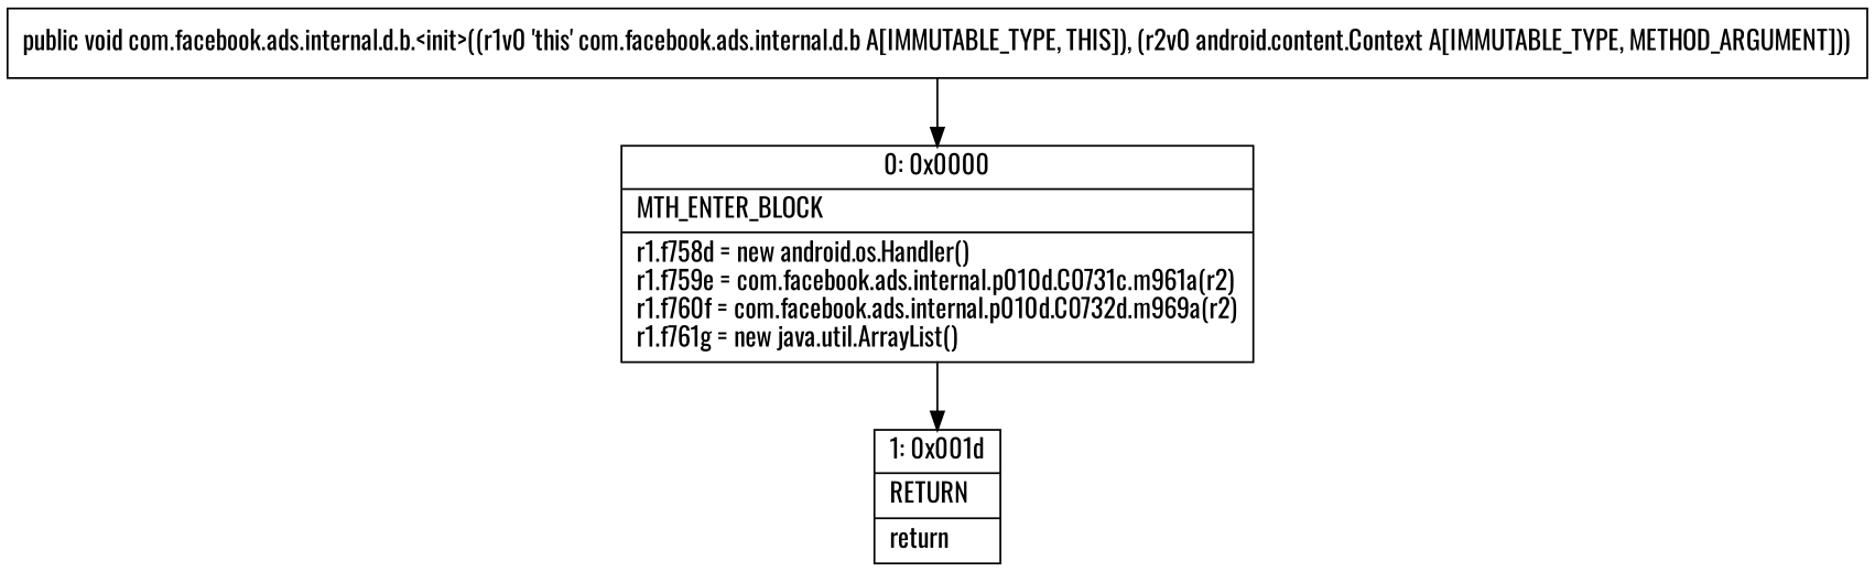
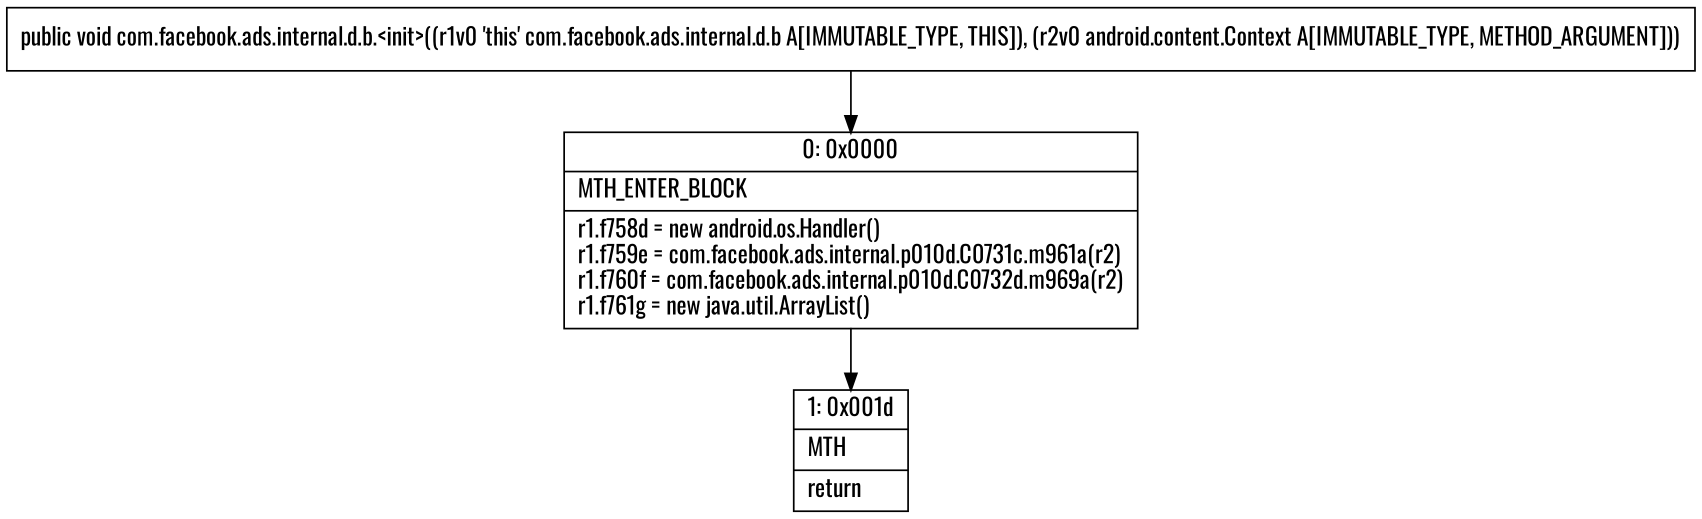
  digraph {
    fontname=Oswald
    node [shape=record fontname=Oswald]
    edge [fontname=Oswald]
    n1 [label="{0\:\ 0x0000|MTH_ENTER_BLOCK\l|r1.f758d = new android.os.Handler()\lr1.f759e = com.facebook.ads.internal.p010d.C0731c.m961a(r2)\lr1.f760f = com.facebook.ads.internal.p010d.C0732d.m969a(r2)\lr1.f761g = new java.util.ArrayList()\l}"]
-   n2 [label="{1\:\ 0x001d|RETURN\l|return\l}"]
+   n2 [label="{1\:\ 0x001d|MTH\l|return\l}"]
    n3 [label="{public void com.facebook.ads.internal.d.b.\<init\>((r1v0 'this' com.facebook.ads.internal.d.b A[IMMUTABLE_TYPE, THIS]), (r2v0 android.content.Context A[IMMUTABLE_TYPE, METHOD_ARGUMENT])) }"]
    n1 -> n2
    n3 -> n1
  }
